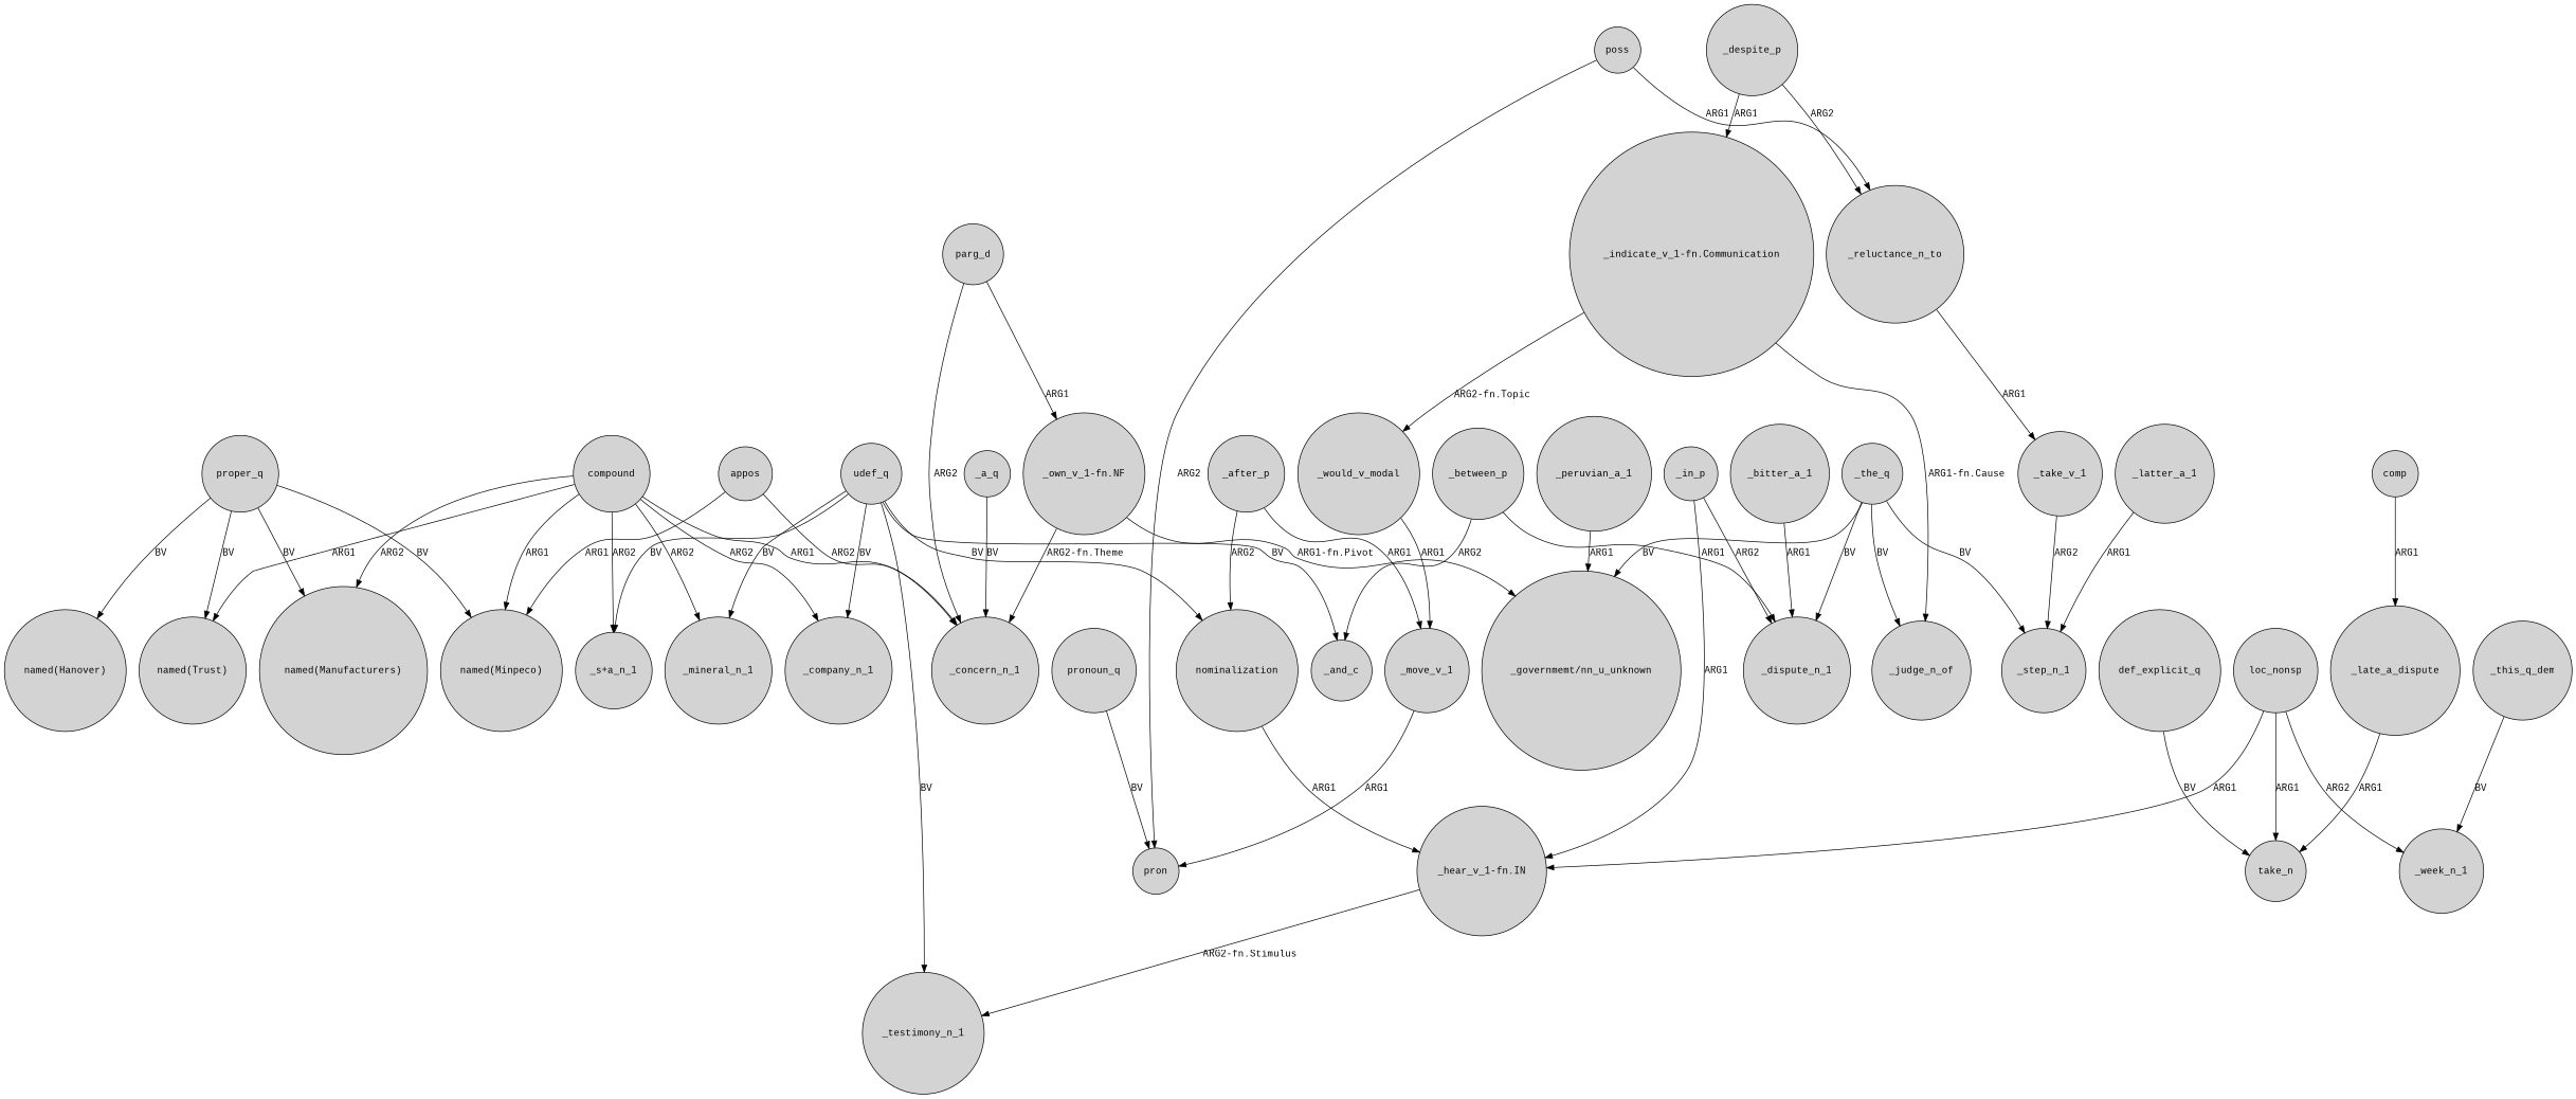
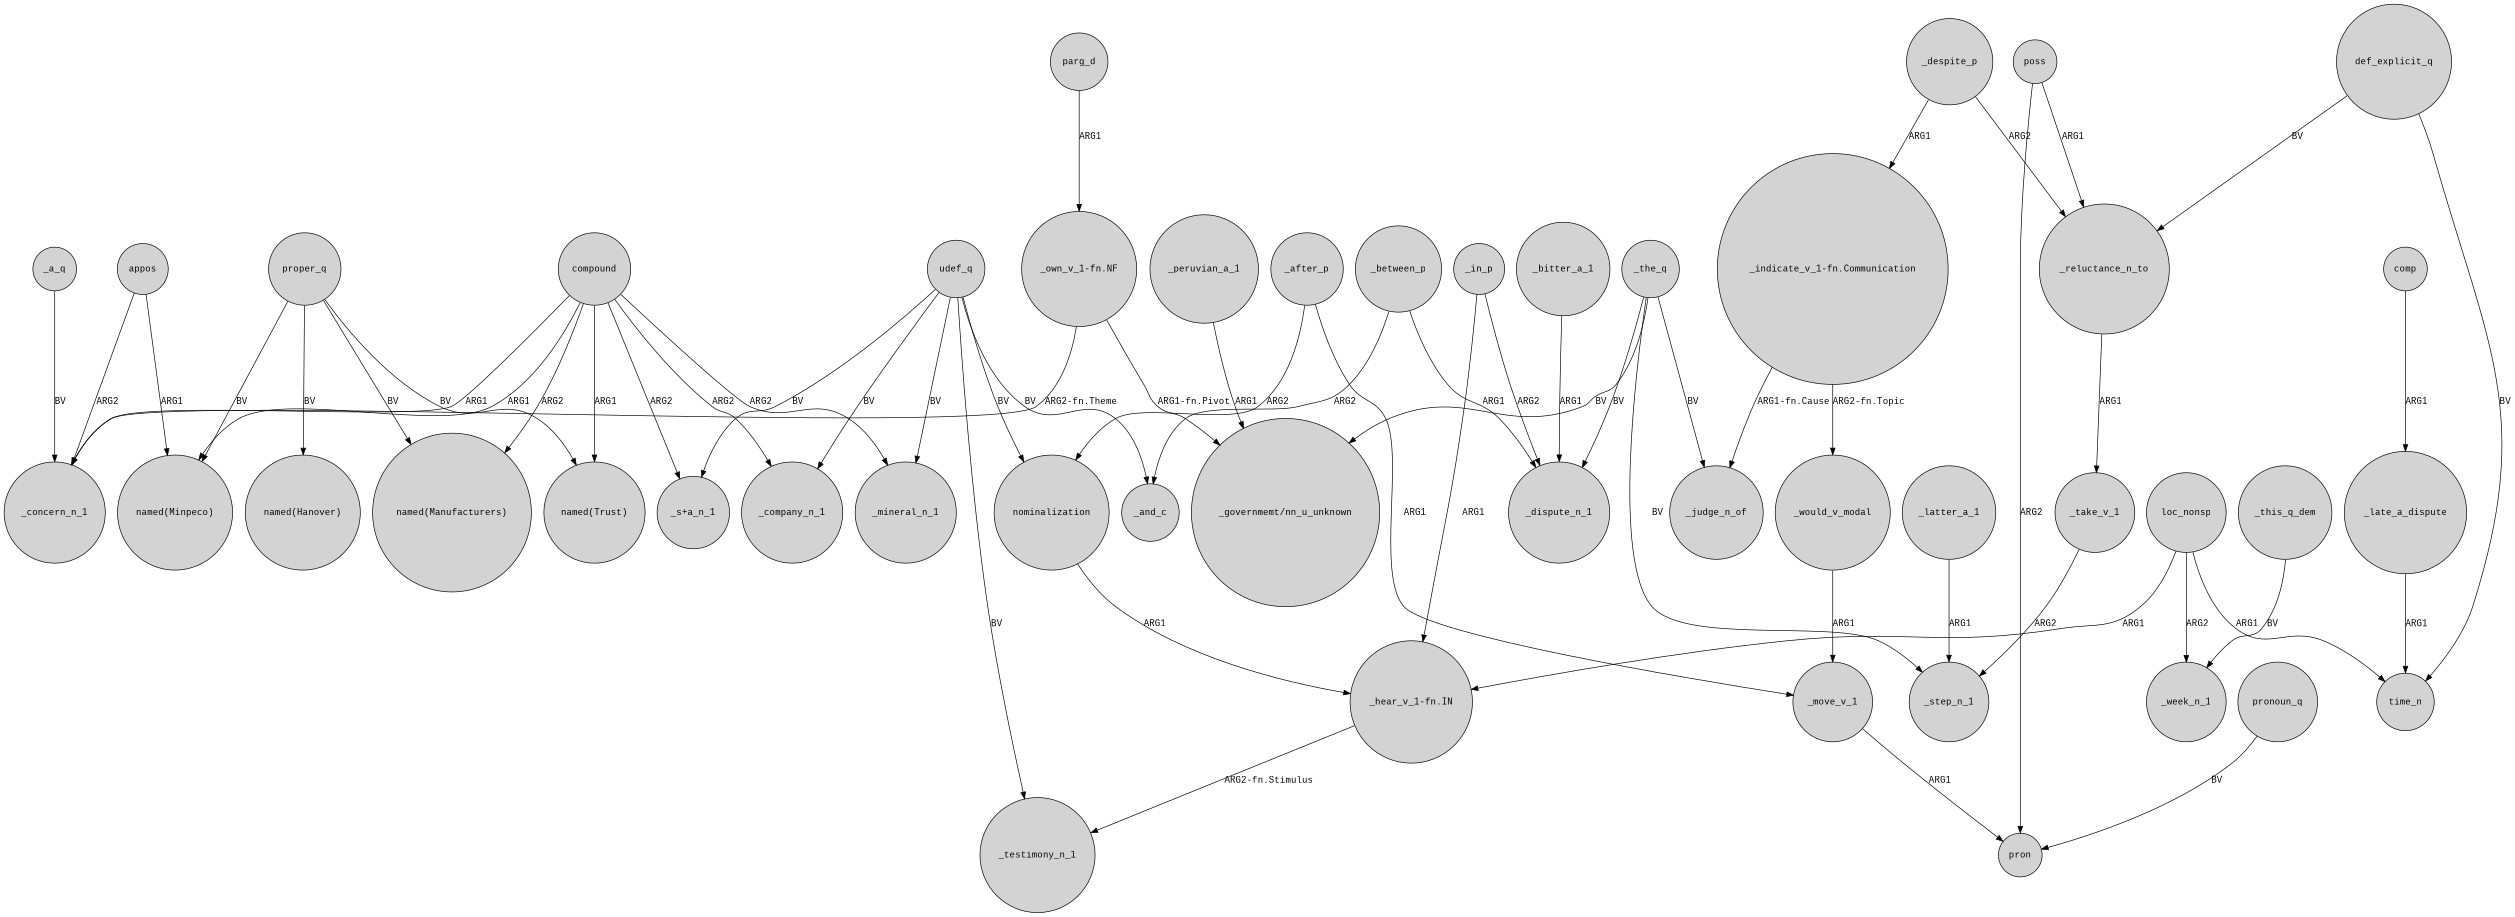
  digraph {
    fontname="Liberation Mono"
    node [fontname="Liberation Mono" shape=circle style=filled]
    edge [fontname="Liberation Mono"]
    _a_q
    _concern_n_1
    n3 [label=_late_a_dispute]
    comp
-   time_n [label=take_n]
+   time_n
    poss
    _reluctance_n_to
    pron
    _take_v_1
    _step_n_1
    def_explicit_q
    proper_q
    "named(Minpeco)"
    "named(Trust)"
    "named(Manufacturers)"
    "named(Hanover)"
    compound
    _company_n_1
    _mineral_n_1
    "_s+a_n_1"
    "_indicate_v_1-fn.Communication"
    _judge_n_of
    _would_v_modal
    _despite_p
    _move_v_1
    _the_q
    "_governmemt/nn_u_unknown"
    _dispute_n_1
    "_hear_v_1-fn.IN"
    _testimony_n_1
    parg_d
    "_own_v_1-fn.NF"
    udef_q
    nominalization
    _and_c
    loc_nonsp
    _week_n_1
    appos
    pronoun_q
    _this_q_dem
    _peruvian_a_1
    _in_p
    _between_p
    _latter_a_1
    _bitter_a_1
    _after_p
    _a_q -> _concern_n_1 [label=BV]
    n3 -> time_n [label=ARG1]
    comp -> n3 [label=ARG1]
    poss -> _reluctance_n_to [label=ARG1]
    poss -> pron [label=ARG2]
    _reluctance_n_to -> _take_v_1 [label=ARG1]
    _take_v_1 -> _step_n_1 [label=ARG2]
    def_explicit_q -> time_n [label=BV]
+   def_explicit_q -> _reluctance_n_to [label=BV]
    proper_q -> "named(Minpeco)" [label=BV]
    proper_q -> "named(Trust)" [label=BV]
    proper_q -> "named(Manufacturers)" [label=BV]
    proper_q -> "named(Hanover)" [label=BV]
    compound -> _concern_n_1 [label=ARG1]
    compound -> "named(Minpeco)" [label=ARG1]
    compound -> "named(Trust)" [label=ARG1]
    compound -> "named(Manufacturers)" [label=ARG2]
    compound -> _company_n_1 [label=ARG2]
    compound -> _mineral_n_1 [label=ARG2]
    compound -> "_s+a_n_1" [label=ARG2]
    "_indicate_v_1-fn.Communication" -> _judge_n_of [label="ARG1-fn.Cause"]
    "_indicate_v_1-fn.Communication" -> _would_v_modal [label="ARG2-fn.Topic"]
    _would_v_modal -> _move_v_1 [label=ARG1]
    _despite_p -> _reluctance_n_to [label=ARG2]
    _despite_p -> "_indicate_v_1-fn.Communication" [label=ARG1]
    _move_v_1 -> pron [label=ARG1]
    _the_q -> _step_n_1 [label=BV]
    _the_q -> _judge_n_of [label=BV]
    _the_q -> "_governmemt/nn_u_unknown" [label=BV]
    _the_q -> _dispute_n_1 [label=BV]
    "_hear_v_1-fn.IN" -> _testimony_n_1 [label="ARG2-fn.Stimulus"]
-   parg_d -> _concern_n_1 [label=ARG2]
    parg_d -> "_own_v_1-fn.NF" [label=ARG1]
    "_own_v_1-fn.NF" -> _concern_n_1 [label="ARG2-fn.Theme"]
    "_own_v_1-fn.NF" -> "_governmemt/nn_u_unknown" [label="ARG1-fn.Pivot"]
    udef_q -> _company_n_1 [label=BV]
    udef_q -> _mineral_n_1 [label=BV]
    udef_q -> "_s+a_n_1" [label=BV]
    udef_q -> _testimony_n_1 [label=BV]
    udef_q -> nominalization [label=BV]
    udef_q -> _and_c [label=BV]
    nominalization -> "_hear_v_1-fn.IN" [label=ARG1]
    loc_nonsp -> time_n [label=ARG1]
    loc_nonsp -> "_hear_v_1-fn.IN" [label=ARG1]
    loc_nonsp -> _week_n_1 [label=ARG2]
    appos -> _concern_n_1 [label=ARG2]
    appos -> "named(Minpeco)" [label=ARG1]
    pronoun_q -> pron [label=BV]
    _this_q_dem -> _week_n_1 [label=BV]
    _peruvian_a_1 -> "_governmemt/nn_u_unknown" [label=ARG1]
    _in_p -> _dispute_n_1 [label=ARG2]
    _in_p -> "_hear_v_1-fn.IN" [label=ARG1]
    _between_p -> _dispute_n_1 [label=ARG1]
    _between_p -> _and_c [label=ARG2]
    _latter_a_1 -> _step_n_1 [label=ARG1]
    _bitter_a_1 -> _dispute_n_1 [label=ARG1]
    _after_p -> _move_v_1 [label=ARG1]
    _after_p -> nominalization [label=ARG2]
  }
